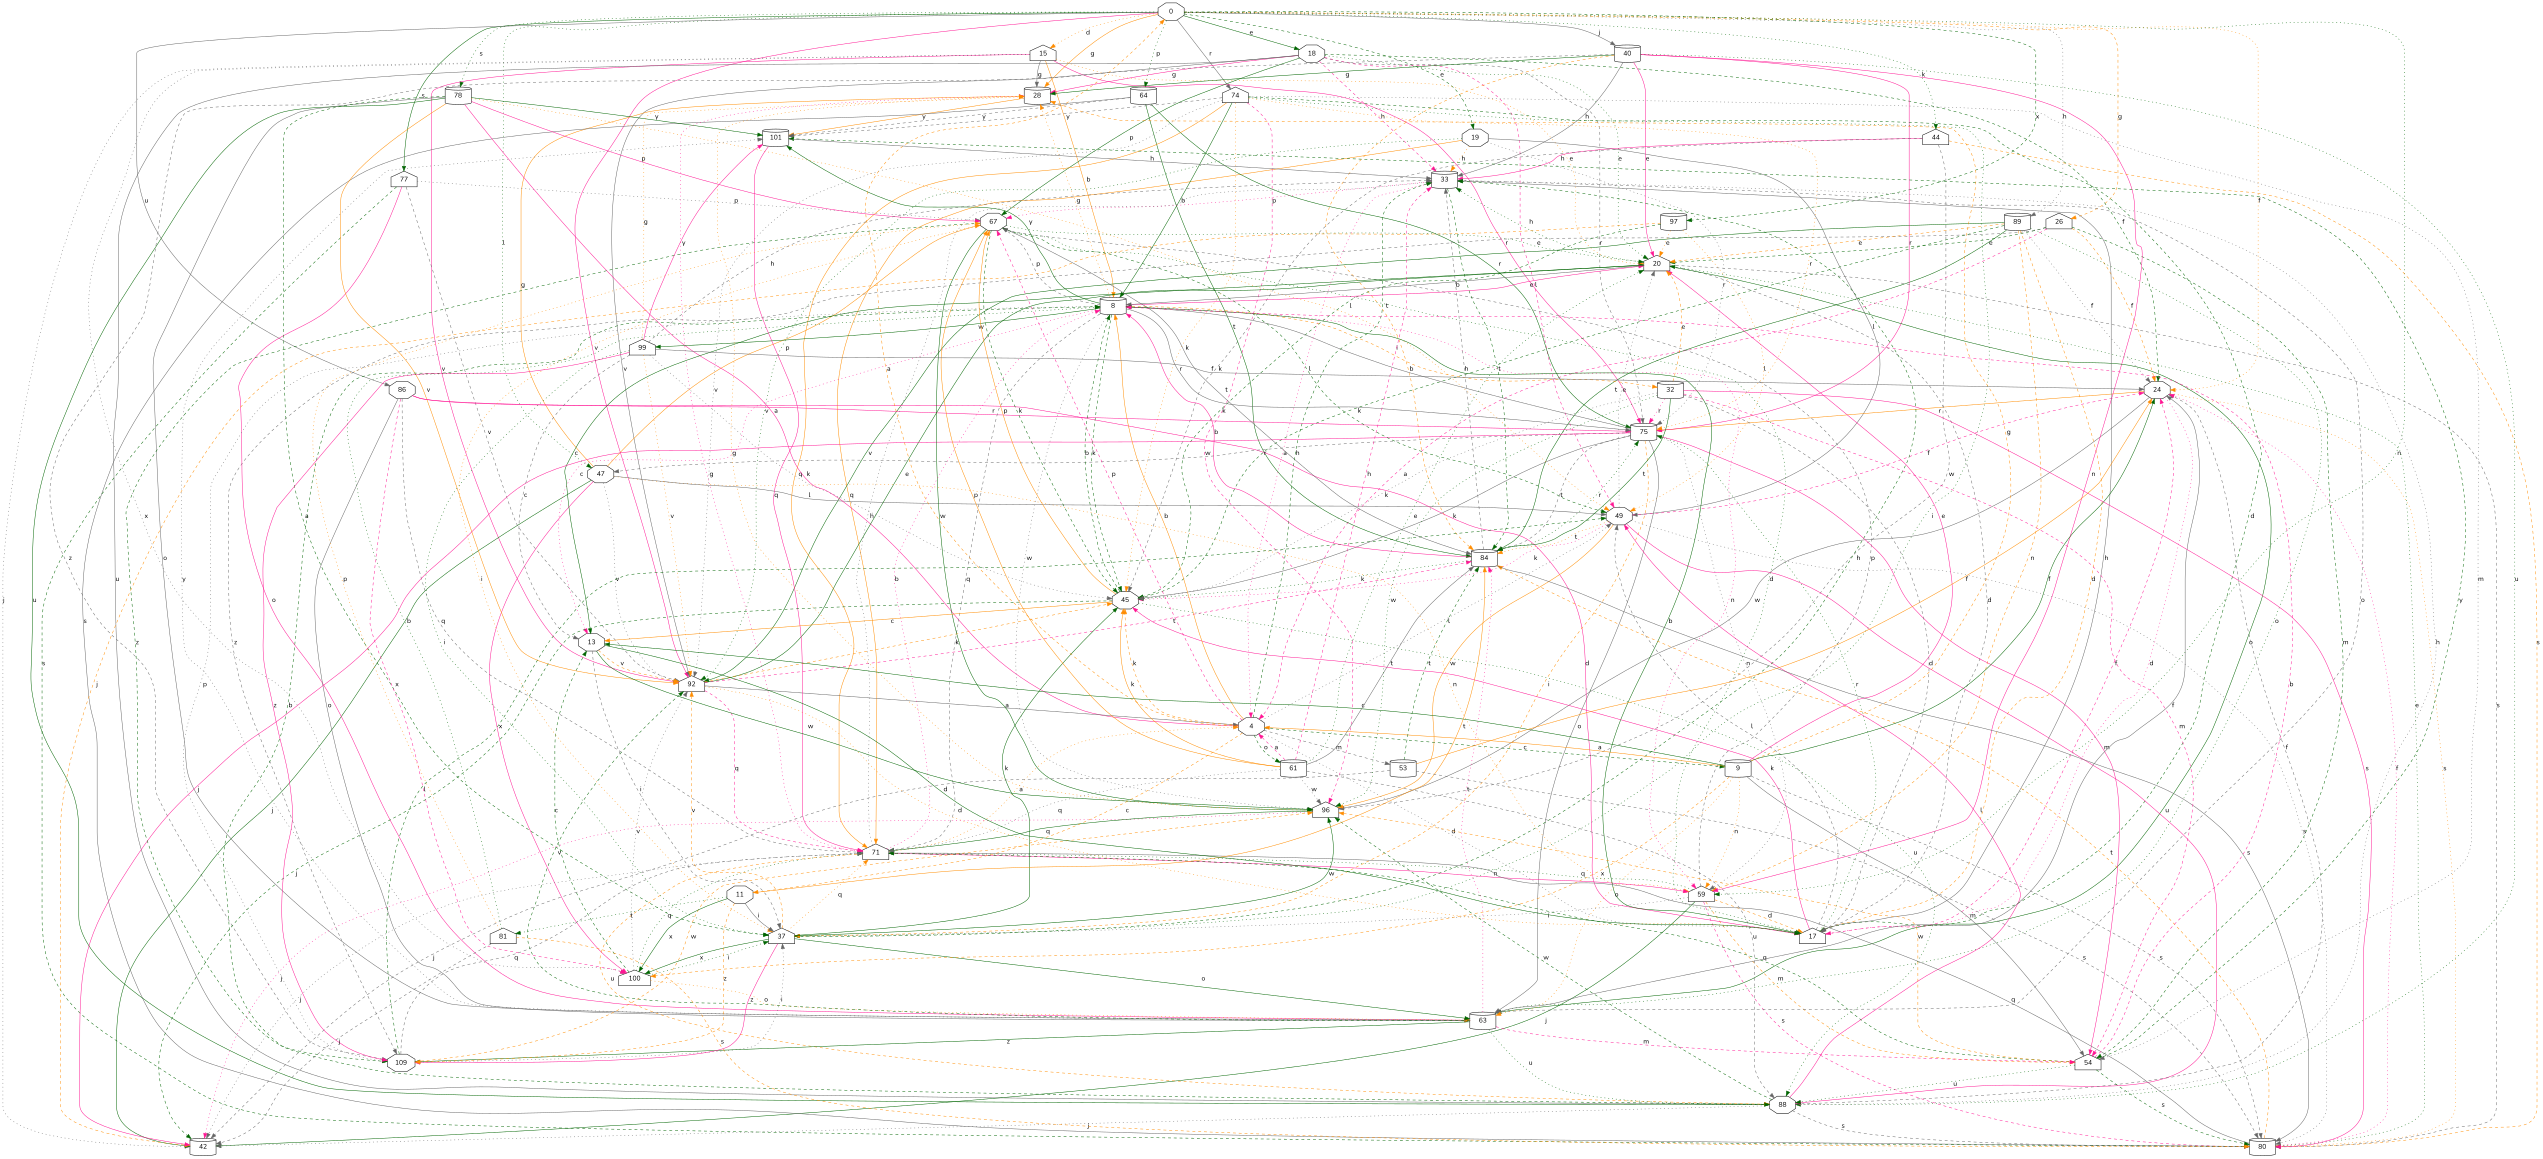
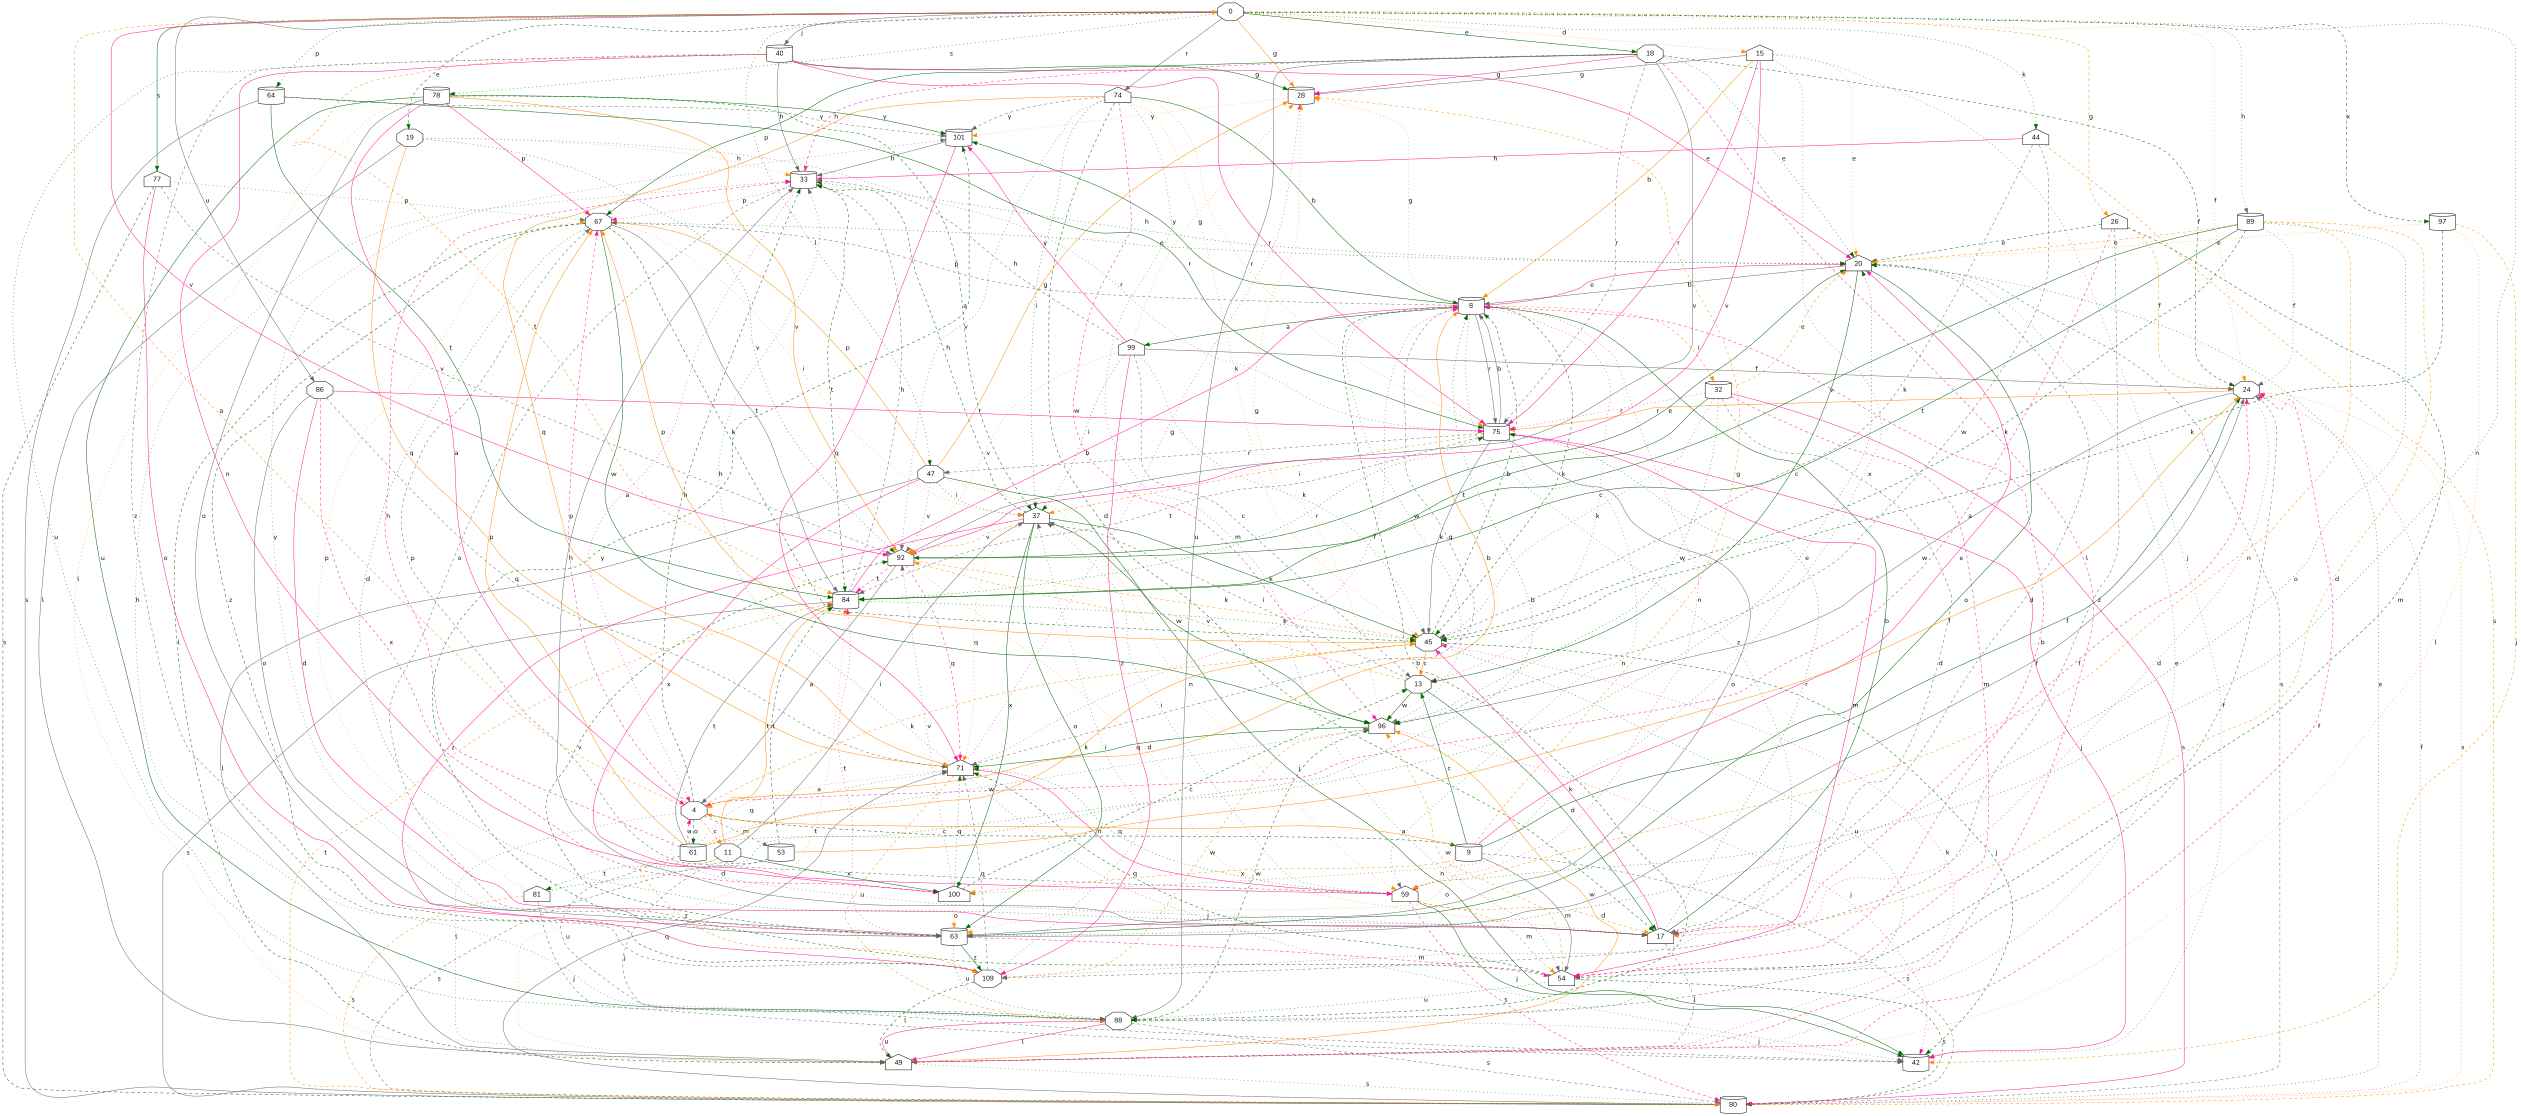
  strict digraph {
    fontname=Nunito
    node [fontname=Nunito shape=cylinder]
    edge [color=darkgreen fontname=Nunito style=solid]
    0 [shape=octagon]
    15 [shape=house]
    18 [shape=octagon]
    19 [shape=octagon]
    24 [shape=octagon]
    26 [shape=house]
    28
    n8 [label=89]
    40
    44 [shape=house]
    47 [shape=octagon]
    59 [shape=house]
    64
    74 [shape=house]
    77 [shape=house]
    78
    86 [shape=octagon]
    92 [shape=house]
    97
    8
    20 [shape=house]
    75
    100 [shape=house]
    42
    33
-   49 [shape=octagon]
+   49 [shape=house]
    67 [shape=octagon]
    88 [shape=octagon]
    71 [shape=house]
    17 [shape=house]
    96 [shape=house]
    80
    4 [shape=octagon]
    109 [shape=octagon]
    54 [shape=house]
    n36 [label=101]
    45 [shape=octagon]
    63
    84
    37 [shape=house]
    9
    11 [shape=octagon]
    53
    61
    13 [shape=octagon]
    n46 [label=32]
    n47 [label=99 shape=house]
    n48 [label=81 shape=house]
    0 -> 15 [color=darkorange label=d style=dotted]
    0 -> 18 [label=e]
    0 -> 19 [label=e style=dashed]
    0 -> 24 [color=darkorange label=f style=dotted]
    0 -> 26 [color=darkorange label=g style=dashed]
    0 -> 28 [color=darkorange label=g]
    0 -> n8 [color=gray40 label=h style=dotted]
    0 -> 40 [color=gray40 label=j]
    0 -> 44 [label=k style=dotted]
    0 -> 47 [label=l style=dotted]
    0 -> 59 [label=n style=dotted]
    0 -> 64 [label=p style=dotted]
    0 -> 74 [color=gray40 label=r]
    0 -> 77 [label=s]
    0 -> 78 [label=s style=dotted]
    0 -> 86 [color=gray40 label=u]
    0 -> 92 [color=deeppink label=v]
    0 -> 97 [label=x style=dashed]
    15 -> 28 [color=gray40 label=g]
    15 -> 92 [color=deeppink label=v]
    15 -> 8 [color=darkorange label=b]
    15 -> 20 [color=darkorange label=e style=dotted]
    15 -> 75 [color=deeppink label=r]
    15 -> 100 [color=gray40 label=x style=dotted]
    15 -> 42 [color=gray40 label=j style=dotted]
    18 -> 24 [label=f style=dashed]
    18 -> 28 [color=deeppink label=g]
    18 -> 92 [color=gray40 label=v]
    18 -> 20 [label=e style=dotted]
    18 -> 75 [color=gray40 label=r style=dashed]
    18 -> 33 [color=deeppink label=h style=dashed]
    18 -> 49 [color=deeppink label=l style=dashed]
    18 -> 67 [label=p]
    18 -> 88 [color=gray40 label=u]
    19 -> 92 [label=v style=dotted]
    19 -> 75 [color=gray40 label=r style=dotted]
    19 -> 33 [color=darkorange label=h style=dotted]
    19 -> 49 [color=gray40 label=l]
    19 -> 71 [color=darkorange label=q]
    24 -> 75 [color=darkorange label=r]
    24 -> 17 [color=deeppink label=d style=dotted]
    24 -> 96 [color=gray40 label=w]
    24 -> 80 [color=darkorange label=s style=dotted]
    26 -> 24 [color=darkorange label=f style=dashed]
    26 -> 20 [label=e style=dashed]
    26 -> 4 [color=deeppink label=a style=dashed]
    26 -> 109 [color=gray40 label=z style=dashed]
    26 -> 54 [label=m style=dashed]
-   28 -> n36 [color=darkorange label=y]
+   28 -> n36 [color=darkorange label=y style=dotted]
    n8 -> 24 [color=gray40 label=f style=dotted]
    n8 -> 59 [color=darkorange label=n style=dashed]
    n8 -> 92 [label=v]
    n8 -> 20 [color=darkorange label=e style=dashed]
    n8 -> 17 [color=darkorange label=d style=dashed]
    n8 -> 45 [label=k style=dashed]
    n8 -> 63 [label=o style=dotted]
    n8 -> 84 [label=t]
    40 -> 28 [label=g]
    40 -> 59 [color=deeppink label=n]
    40 -> 20 [color=deeppink label=e]
    40 -> 75 [color=deeppink label=r]
    40 -> 33 [color=gray40 label=h]
    40 -> 88 [label=u style=dotted]
    40 -> 109 [color=gray40 label=z style=dashed]
    40 -> 84 [color=darkorange label=t style=dashed]
    44 -> 33 [color=deeppink label=h]
    44 -> 96 [color=gray40 label=w style=dashed]
    44 -> 80 [color=darkorange label=s style=dashed]
    44 -> 45 [color=gray40 label=k style=dashed]
    47 -> 28 [color=darkorange label=g]
    47 -> 59 [color=darkorange label=n style=dotted]
    47 -> 92 [color=gray40 label=v style=dotted]
    47 -> 100 [color=deeppink label=x]
    47 -> 42 [label=j]
    47 -> 49 [color=gray40 label=l]
    47 -> 67 [color=darkorange label=p]
    59 -> 42 [label=j]
    59 -> 67 [color=gray40 label=p style=dashed]
    59 -> 71 [label=q style=dotted]
    59 -> 17 [color=darkorange label=d style=dashed]
    59 -> 80 [color=deeppink label=s style=dashed]
    59 -> 54 [color=darkorange label=m style=dashed]
    59 -> 37 [color=gray40 label=i style=dotted]
    64 -> 75 [label=r]
    64 -> 80 [color=gray40 label=s]
    64 -> n36 [color=gray40 label=y style=dashed]
    64 -> 84 [label=t]
    74 -> 92 [color=gray40 label=v style=dotted]
    74 -> 8 [label=b]
    74 -> 75 [color=darkorange label=r style=dotted]
    74 -> 71 [color=darkorange label=q]
    74 -> 17 [label=d style=dashed]
    74 -> 96 [color=deeppink label=w style=dashed]
    74 -> 54 [color=gray40 label=m style=dotted]
    74 -> n36 [color=gray40 label=y style=dashed]
    74 -> 45 [color=darkorange label=k style=dotted]
    74 -> 37 [label=i style=dotted]
    77 -> 92 [color=gray40 label=v style=dashed]
    77 -> 67 [color=gray40 label=p style=dotted]
    77 -> 80 [label=s style=dashed]
    77 -> 63 [color=deeppink label=o]
    78 -> 92 [color=darkorange label=v]
    78 -> 49 [color=darkorange label=l style=dotted]
    78 -> 67 [color=deeppink label=p]
    78 -> 88 [label=u]
    78 -> 4 [color=deeppink label=a]
    78 -> n36 [label=y]
    78 -> 63 [color=gray40 label=o]
    78 -> 37 [label=a style=dashed]
    86 -> 75 [color=deeppink label=r]
    86 -> 100 [color=deeppink label=x style=dashed]
    86 -> 71 [color=gray40 label=q style=dashed]
    86 -> 17 [color=deeppink label=d]
    86 -> 63 [color=gray40 label=o]
    92 -> 20 [label=e]
    92 -> 71 [color=deeppink label=q style=dashed]
    92 -> 17 [color=darkorange label=d style=dotted]
    92 -> 4 [color=gray40 label=a]
    92 -> 45 [color=darkorange label=k style=dashed]
    92 -> 84 [color=deeppink label=t style=dashed]
    97 -> 20 [color=darkorange label=e style=dotted]
    97 -> 42 [color=darkorange label=j style=dashed]
    97 -> 49 [color=darkorange label=l style=dotted]
    97 -> 45 [label=k style=dashed]
    8 -> 28 [color=darkorange label=g style=dotted]
    8 -> 59 [color=deeppink label=n style=dotted]
    8 -> 20 [color=deeppink label=e]
    8 -> 75 [color=gray40 label=r]
    8 -> 67 [color=gray40 label=p style=dashed]
    8 -> 71 [color=gray40 label=q style=dashed]
    8 -> 96 [color=gray40 label=w style=dotted]
-   8 -> 109 [color=gray40 label=p style=dotted]
+   8 -> 109 [color=gray40 label=z style=dotted]
    8 -> n36 [label=y]
    8 -> 45 [label=k style=dashed]
    8 -> 13 [color=deeppink label=c style=dotted]
    8 -> n46 [color=darkorange label=i style=dashed]
-   8 -> n47 [label=w]
+   8 -> n47 [label=a]
    20 -> 8 [color=gray40 label=b]
    20 -> 33 [label=h style=dotted]
    20 -> 17 [color=gray40 label=d style=dashed]
    20 -> 80 [color=gray40 label=s style=dashed]
    20 -> 63 [label=o]
    20 -> 13 [label=c]
    75 -> 47 [color=gray40 label=r style=dashed]
    75 -> 59 [color=gray40 label=n style=dotted]
    75 -> 8 [color=gray40 label=b]
    75 -> 42 [color=deeppink label=j]
    75 -> 54 [color=deeppink label=m]
    75 -> 45 [color=gray40 label=k]
    75 -> 63 [color=gray40 label=o]
    75 -> 84 [color=gray40 label=t style=dashed]
    75 -> 37 [color=darkorange label=i style=dashed]
    100 -> 92 [color=gray40 label=v style=dotted]
    100 -> 71 [label=q style=dotted]
    100 -> 63 [color=darkorange label=o style=dotted]
-   100 -> 37 [label=i style=dotted]
+   47 -> 37 [label=i style=dotted]
    100 -> 13 [label=c style=dashed]
    33 -> 67 [color=deeppink label=p style=dotted]
    33 -> 4 [color=deeppink label=a style=dotted]
    33 -> 63 [color=gray40 label=o style=dashed]
    33 -> 84 [label=t style=dashed]
    49 -> 24 [color=deeppink label=f style=dashed]
    49 -> 20 [color=gray40 label=e style=dotted]
    49 -> 88 [color=deeppink label=u]
    49 -> 96 [color=darkorange label=w]
    49 -> 80 [color=gray40 label=s style=dotted]
    49 -> 45 [color=deeppink label=k style=dotted]
    49 -> 84 [color=darkorange label=t style=dotted]
    67 -> 20 [label=e style=dotted]
    67 -> 49 [label=l style=dashed]
    67 -> 17 [label=d style=dotted]
    67 -> 96 [label=w]
    67 -> 109 [label=z style=dashed]
    67 -> 45 [label=k style=dashed]
    67 -> 84 [color=gray40 label=t]
    67 -> 37 [color=darkorange label=i style=dotted]
    88 -> 24 [color=gray40 label=f style=dashed]
    88 -> 8 [label=b style=dashed]
    88 -> 42 [color=gray40 label=j style=dotted]
    88 -> 33 [color=gray40 label=h style=dotted]
    88 -> 49 [color=deeppink label=l]
    88 -> 96 [label=w style=dashed]
    88 -> 80 [color=gray40 label=s style=dashed]
    71 -> 28 [color=deeppink label=g style=dotted]
    71 -> 59 [color=deeppink label=n]
-   71 -> 8 [color=deeppink label=b style=dotted]
+   71 -> 8 [color=deeppink label=f style=dotted]
    71 -> 42 [color=gray40 label=j style=dotted]
    71 -> 33 [color=gray40 label=h style=dotted]
    71 -> 88 [color=darkorange label=u style=dashed]
    71 -> 4 [color=darkorange label=a style=dotted]
    17 -> 24 [color=deeppink label=f style=dashed]
    17 -> 8 [label=b]
    17 -> 75 [label=r style=dotted]
    17 -> 33 [color=gray40 label=h]
    17 -> 49 [color=gray40 label=l style=dashed]
    17 -> 45 [color=deeppink label=k]
    96 -> 28 [color=darkorange label=g style=dotted]
    96 -> 42 [color=deeppink label=j style=dotted]
    96 -> 71 [label=q]
    80 -> 24 [color=deeppink label=f style=dotted]
    80 -> 20 [label=e style=dotted]
    80 -> 71 [color=gray40 label=q]
    80 -> 84 [color=darkorange label=t style=dashed]
    4 -> 0 [color=darkorange label=a style=dashed]
    4 -> 8 [color=darkorange label=b]
    4 -> 33 [label=h style=dashed]
    4 -> 49 [color=gray40 label=l style=dotted]
    4 -> 67 [color=deeppink label=p style=dashed]
    4 -> 17 [color=gray40 label=d style=dotted]
    4 -> 45 [color=darkorange label=k style=dashed]
    4 -> 9 [label=c style=dashed]
    4 -> 11 [color=darkorange label=c style=dashed]
    4 -> 53 [color=gray40 label=m style=dashed]
    4 -> 61 [label=o style=dashed]
    109 -> 49 [label=l style=dashed]
    109 -> 71 [color=gray40 label=q style=dashed]
    109 -> 96 [color=darkorange label=w style=dashed]
    109 -> 37 [color=gray40 label=i style=dotted]
    54 -> 8 [color=deeppink label=b style=dashed]
    54 -> 88 [label=u style=dotted]
    54 -> 71 [label=q style=dashed]
    54 -> 96 [color=darkorange label=w style=dashed]
    54 -> 80 [label=s style=dashed]
    54 -> n36 [label=y style=dashed]
    n36 -> 33 [color=gray40 label=h]
    n36 -> 71 [color=deeppink label=q]
    45 -> 8 [label=b style=dashed]
    45 -> 42 [label=j style=dashed]
    45 -> 67 [color=darkorange label=p]
    45 -> 88 [label=u style=dotted]
    45 -> 13 [color=darkorange label=c]
    63 -> 24 [color=gray40 label=f]
    63 -> 92 [label=v style=dashed]
    63 -> 88 [label=u style=dotted]
    63 -> 109 [label=z]
    63 -> 54 [color=deeppink label=m style=dashed]
    63 -> n36 [color=gray40 label=y style=dotted]
    63 -> 84 [color=deeppink label=t style=dotted]
    84 -> 8 [color=deeppink label=b]
    84 -> 75 [label=r style=dotted]
    84 -> 33 [color=gray40 label=h style=dashed]
    84 -> 80 [color=gray40 label=s]
    84 -> 45 [label=k style=dotted]
    37 -> 92 [color=darkorange label=v style=dashed]
    37 -> 100 [label=x]
    37 -> 33 [label=h style=dashed]
    37 -> 71 [color=darkorange label=q style=dotted]
    37 -> 96 [label=w]
    37 -> 109 [color=deeppink label=z]
    37 -> 45 [label=k]
    37 -> 63 [label=o]
    9 -> 24 [label=f]
    9 -> 28 [color=darkorange label=g style=dashed]
    9 -> 59 [color=darkorange label=n style=dotted]
    9 -> 20 [color=deeppink label=e]
    9 -> 100 [color=darkorange label=x style=dashed]
    9 -> 80 [color=gray40 label=s style=dashed]
    9 -> 4 [color=darkorange label=a]
    9 -> 54 [color=gray40 label=m]
    9 -> 63 [color=darkorange label=o style=dotted]
    9 -> 13 [label=c]
    11 -> 100 [label=x]
    11 -> 109 [color=darkorange label=z style=dashed]
    11 -> 84 [color=darkorange label=t]
    11 -> 37 [color=gray40 label=i]
    11 -> n48 [label=t style=dotted]
    53 -> 24 [color=darkorange label=f]
    53 -> 42 [color=gray40 label=j style=dashed]
    53 -> 80 [color=gray40 label=s style=dashed]
    53 -> 84 [label=t style=dashed]
    61 -> 20 [label=e style=dotted]
    61 -> 33 [color=deeppink label=h style=dashed]
    61 -> 67 [color=darkorange label=p]
    61 -> 88 [color=gray40 label=u style=dashed]
    61 -> 71 [color=gray40 label=q style=dotted]
    61 -> 96 [color=gray40 label=w style=dotted]
    61 -> 4 [color=deeppink label=a style=dashed]
    61 -> 45 [color=darkorange label=k]
    61 -> 84 [color=gray40 label=t]
    13 -> 92 [color=darkorange label=v style=dashed]
    13 -> 17 [label=d]
    13 -> 96 [label=w]
    13 -> 37 [color=gray40 label=i style=dashed]
    n46 -> 20 [color=darkorange label=e style=dashed]
    n46 -> 75 [color=deeppink label=r style=dotted]
    n46 -> 17 [color=gray40 label=d style=dashed]
    n46 -> 96 [label=w style=dotted]
    n46 -> 80 [color=deeppink label=s]
    n46 -> 54 [color=deeppink label=m style=dashed]
    n46 -> 45 [color=gray40 label=k style=dotted]
    n46 -> 84 [label=t]
    n47 -> 24 [color=gray40 label=f]
    n47 -> 28 [color=darkorange label=g style=dotted]
    n47 -> 92 [color=darkorange label=v style=dotted]
    n47 -> 33 [color=gray40 label=h style=dashed]
    n47 -> 109 [color=deeppink label=z]
    n47 -> n36 [color=deeppink label=y]
    n47 -> 45 [color=gray40 label=k style=dotted]
    n47 -> 37 [label=i style=dotted]
    n47 -> 13 [color=gray40 label=c style=dashed]
    n48 -> 8 [label=b style=dotted]
    n48 -> 42 [color=gray40 label=j style=dashed]
    n48 -> 67 [color=darkorange label=p style=dotted]
    n48 -> 80 [color=darkorange label=s style=dashed]
  }
